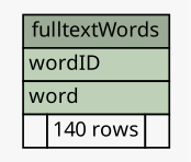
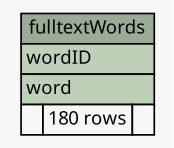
  digraph {
    bgcolor="#f7f7f7"
    fontname="Noto Sans"
    fontsize=11
    nodesep=0.18
    rankdir=RL
    ranksep=0.46
-   n1 [fontname="Noto Sans" fontsize=11 label=<     <TABLE BORDER="0" CELLBORDER="1" CELLSPACING="0" BGCOLOR="#ffffff">       <TR><TD COLSPAN="3" BGCOLOR="#9bab96" ALIGN="CENTER">fulltextWords</TD></TR>       <TR><TD PORT="wordID" COLSPAN="3" BGCOLOR="#bed1b8" ALIGN="LEFT">wordID</TD></TR>       <TR><TD PORT="word" COLSPAN="3" BGCOLOR="#bed1b8" ALIGN="LEFT">word</TD></TR>       <TR><TD ALIGN="LEFT" BGCOLOR="#f7f7f7">  </TD><TD ALIGN="RIGHT" BGCOLOR="#f7f7f7">140 rows</TD><TD ALIGN="RIGHT" BGCOLOR="#f7f7f7">  </TD></TR>     </TABLE>> shape=plaintext]
+   n1 [fontname="Noto Sans" fontsize=11 label=<     <TABLE BORDER="0" CELLBORDER="1" CELLSPACING="0" BGCOLOR="#ffffff">       <TR><TD COLSPAN="3" BGCOLOR="#9bab96" ALIGN="CENTER">fulltextWords</TD></TR>       <TR><TD PORT="wordID" COLSPAN="3" BGCOLOR="#bed1b8" ALIGN="LEFT">wordID</TD></TR>       <TR><TD PORT="word" COLSPAN="3" BGCOLOR="#bed1b8" ALIGN="LEFT">word</TD></TR>       <TR><TD ALIGN="LEFT" BGCOLOR="#f7f7f7">  </TD><TD ALIGN="RIGHT" BGCOLOR="#f7f7f7">180 rows</TD><TD ALIGN="RIGHT" BGCOLOR="#f7f7f7">  </TD></TR>     </TABLE>> shape=plaintext]
  }
